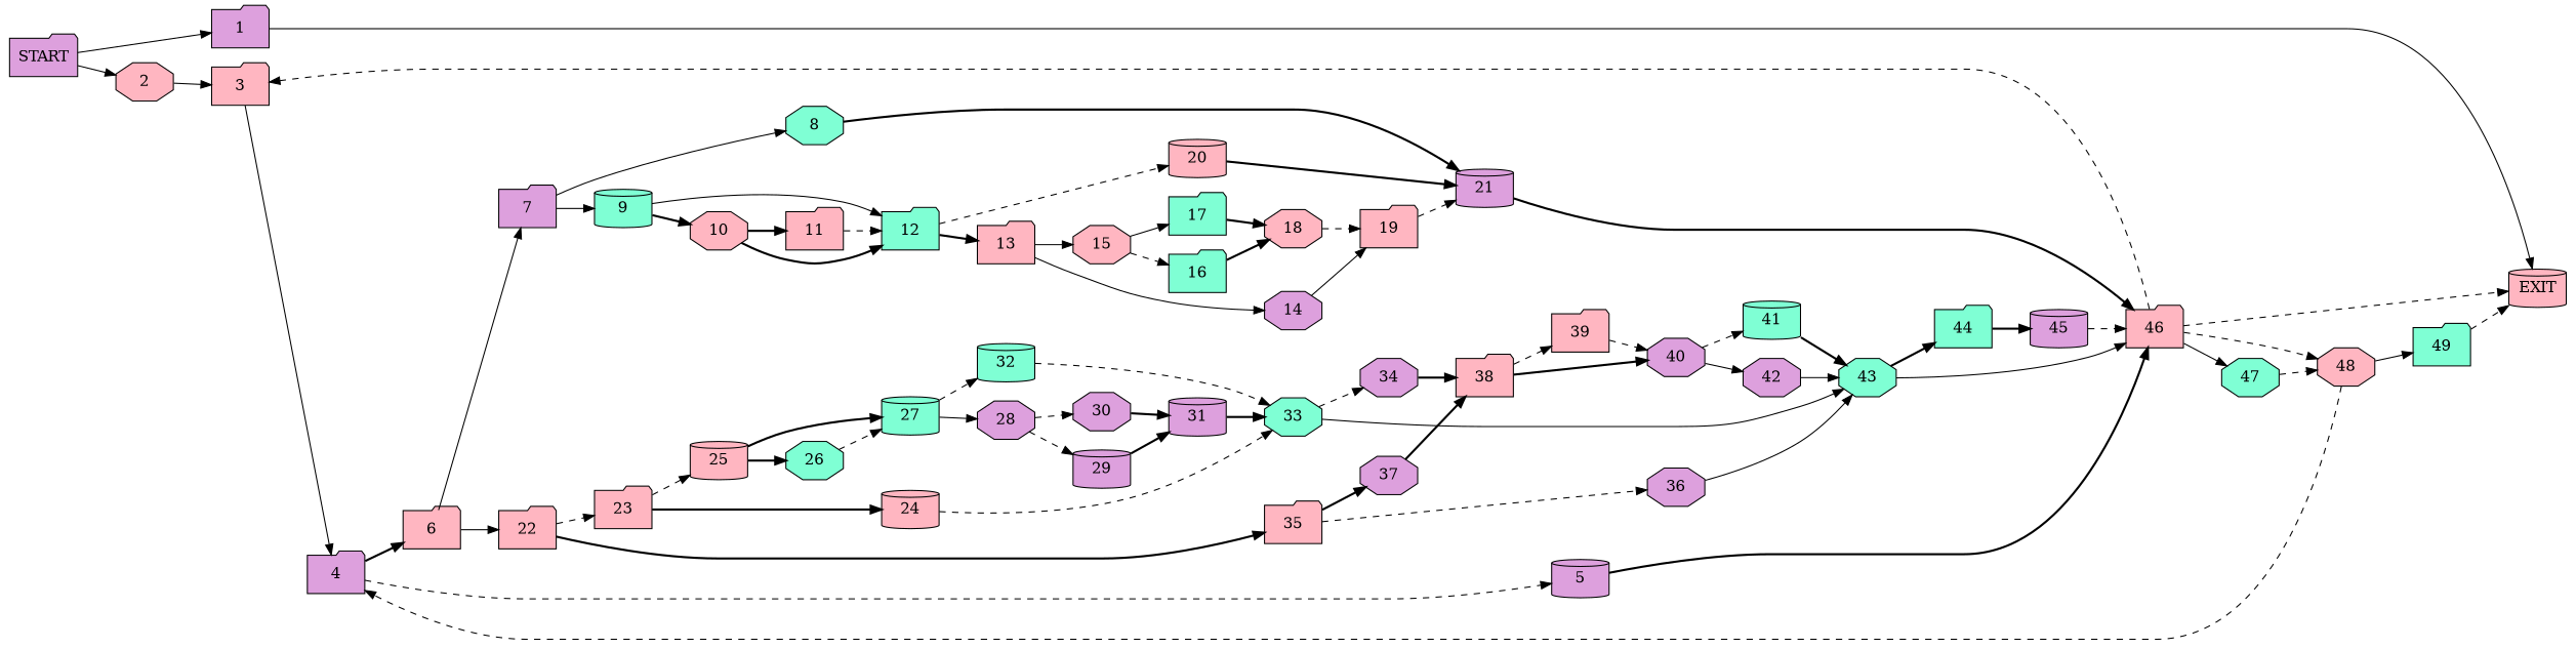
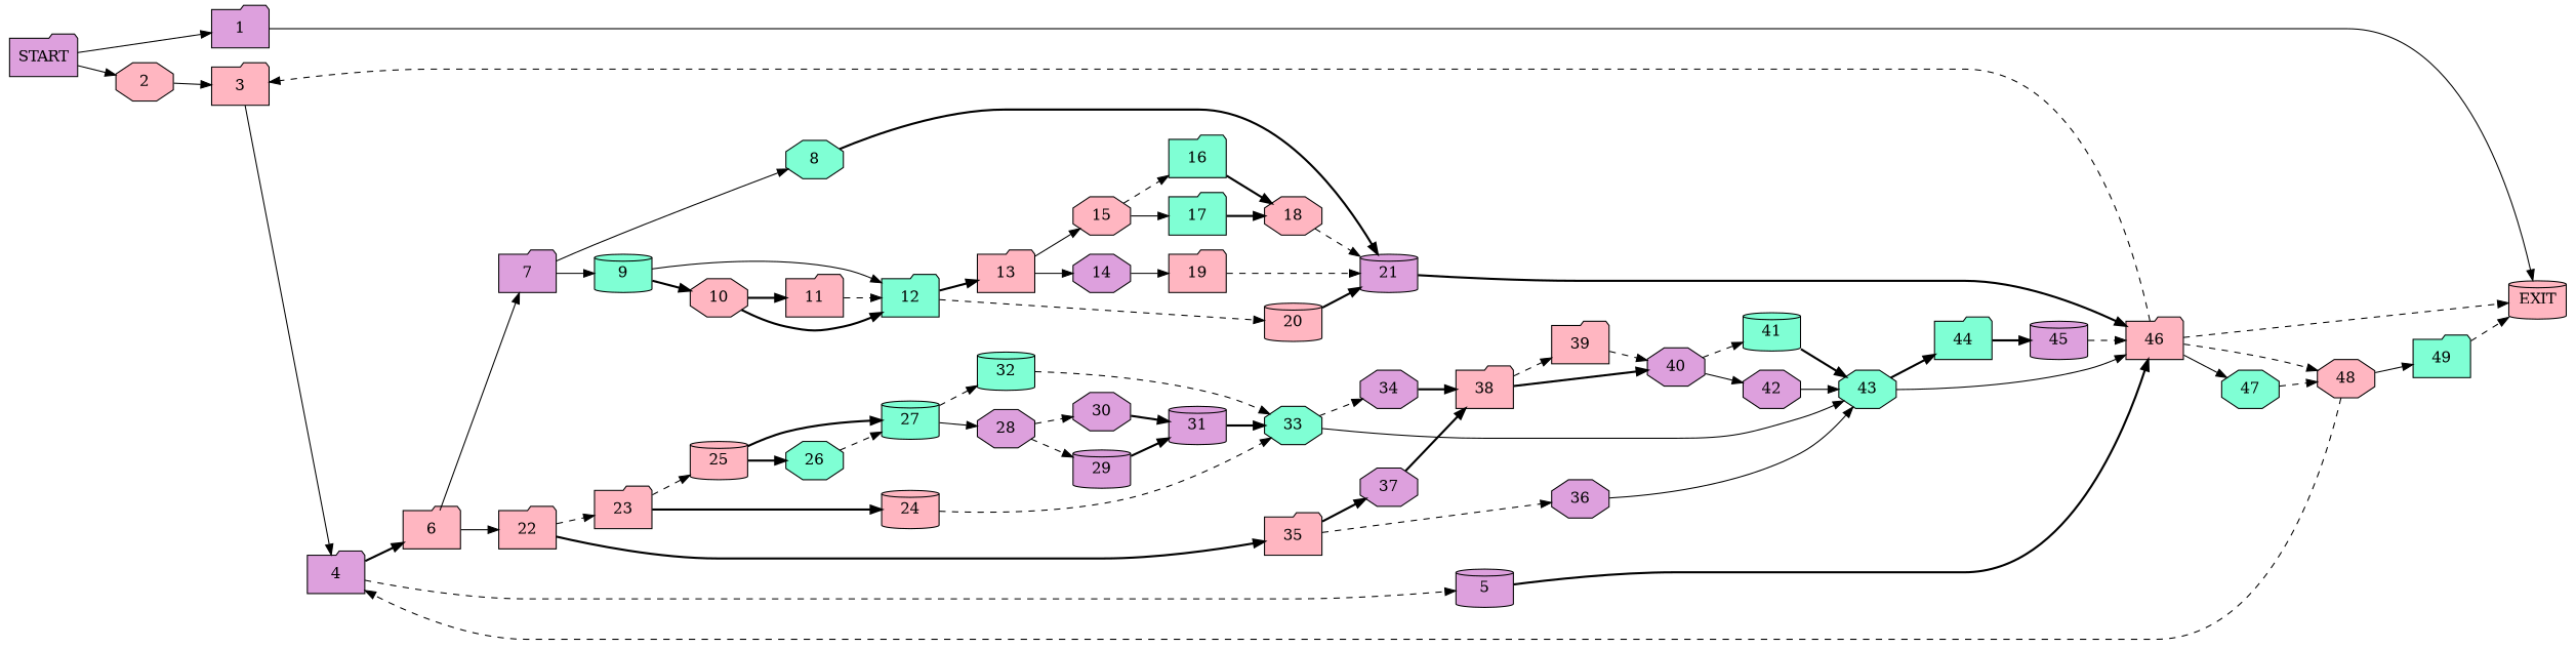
  digraph {
    fontname="DejaVu Serif"
    rankdir=LR
    node [fillcolor=lightpink fontname="DejaVu Serif" shape=folder style=filled]
    edge [fontname="DejaVu Serif" style=dashed]
    n1 [fillcolor=plum label=START]
    1 [fillcolor=plum]
    2 [shape=octagon]
    n4 [label=EXIT shape=cylinder]
    3
    4 [fillcolor=plum]
    5 [fillcolor=plum shape=cylinder]
    6
    46
    7 [fillcolor=plum]
    22
    47 [fillcolor=aquamarine shape=octagon]
    48 [shape=octagon]
    8 [fillcolor=aquamarine shape=octagon]
    9 [fillcolor=aquamarine shape=cylinder]
    23
    35
    21 [fillcolor=plum shape=cylinder]
    10 [shape=octagon]
    12 [fillcolor=aquamarine]
    11
    13
    20 [shape=cylinder]
    14 [fillcolor=plum shape=octagon]
    15 [shape=octagon]
    19
    16 [fillcolor=aquamarine]
    17 [fillcolor=aquamarine]
    18 [shape=octagon]
    24 [shape=cylinder]
    25 [shape=cylinder]
    36 [fillcolor=plum shape=octagon]
    37 [fillcolor=plum shape=octagon]
    33 [fillcolor=aquamarine shape=octagon]
    26 [fillcolor=aquamarine shape=octagon]
    27 [fillcolor=aquamarine shape=cylinder]
    34 [fillcolor=plum shape=octagon]
    43 [fillcolor=aquamarine shape=octagon]
    28 [fillcolor=plum shape=octagon]
    32 [fillcolor=aquamarine shape=cylinder]
    29 [fillcolor=plum shape=cylinder]
    30 [fillcolor=plum shape=octagon]
    31 [fillcolor=plum shape=cylinder]
    38
    44 [fillcolor=aquamarine]
    39
    40 [fillcolor=plum shape=octagon]
    41 [fillcolor=aquamarine shape=cylinder]
    42 [fillcolor=plum shape=octagon]
    45 [fillcolor=plum shape=cylinder]
    49 [fillcolor=aquamarine]
    n1 -> 1 [style=solid]
    n1 -> 2 [style=solid]
    1 -> n4 [style=solid]
    2 -> 3 [style=solid]
    3 -> 4 [style=solid]
    4 -> 5
    4 -> 6 [style=bold]
    5 -> 46 [style=bold]
    6 -> 7 [style=solid]
    6 -> 22 [style=solid]
    46 -> n4
    46 -> 3 [tailport=s3]
    46 -> 47 [style=solid]
    46 -> 48 [tailport=s2]
    7 -> 8 [style=solid]
    7 -> 9 [style=solid]
    22 -> 23
    22 -> 35 [style=bold]
    47 -> 48
    48 -> 4
    48 -> 49 [style=solid]
    8 -> 21 [style=bold]
    9 -> 10 [style=bold]
    9 -> 12 [style=solid]
    23 -> 24 [style=bold]
    23 -> 25
    35 -> 36
    35 -> 37 [style=bold]
    21 -> 46 [style=bold]
    10 -> 12 [style=bold]
    10 -> 11 [style=bold]
    12 -> 13 [style=bold]
    12 -> 20
    11 -> 12
    13 -> 14 [style=solid]
    13 -> 15 [style=solid]
    20 -> 21 [style=bold]
    14 -> 19 [style=solid]
    15 -> 16
    15 -> 17 [style=solid]
    19 -> 21
    16 -> 18 [style=bold]
    17 -> 18 [style=bold]
-   18 -> 19
+   18 -> 21
    24 -> 33
    25 -> 26 [style=bold]
    25 -> 27 [style=bold]
    36 -> 43 [style=solid]
    37 -> 38 [style=bold]
    33 -> 34
    33 -> 43 [style=solid]
    26 -> 27
    27 -> 28 [style=solid]
    27 -> 32
    34 -> 38 [style=bold]
    43 -> 46 [style=solid]
    43 -> 44 [style=bold]
    28 -> 29
    28 -> 30
    32 -> 33
    29 -> 31 [style=bold]
    30 -> 31 [style=bold]
    31 -> 33 [style=bold]
    38 -> 39
    38 -> 40 [style=bold]
    44 -> 45 [style=bold]
    39 -> 40
    40 -> 41
    40 -> 42 [style=solid]
    41 -> 43 [style=bold]
    42 -> 43 [style=solid]
    45 -> 46
    49 -> n4
  }
